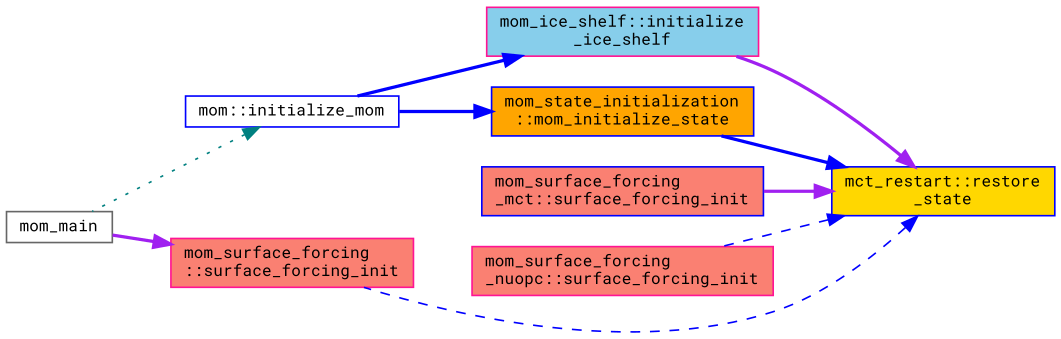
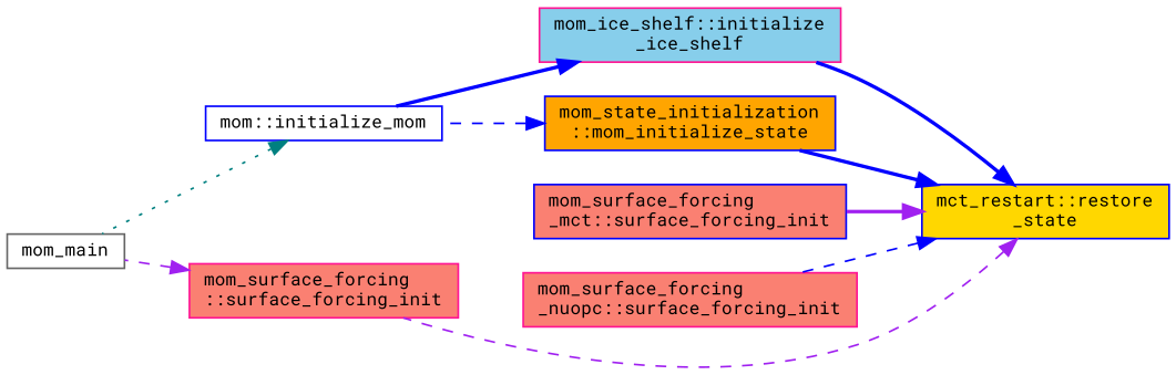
  digraph {
    fontname="Roboto Mono"
    rankdir=RL
    node [color=blue fillcolor=salmon fontname="Roboto Mono" fontsize=10 shape=record style=filled]
    edge [color=blue dir=back fontname="Roboto Mono" fontsize=10 labelfontname=Helvetica labelfontsize=10 style=bold]
    n1 [fillcolor=gold fontcolor=black height=0.2 label="mct_restart::restore\l_state" width=0.4]
    n2 [color=deeppink fillcolor=skyblue height=0.2 label="mom_ice_shelf::initialize\l_ice_shelf" width=0.4]
    n3 [fillcolor=orange height=0.2 label="mom_state_initialization\l::mom_initialize_state" width=0.4]
    n4 [height=0.2 label="mom_surface_forcing\l_mct::surface_forcing_init" width=0.4]
    n5 [color=deeppink height=0.2 label="mom_surface_forcing\l_nuopc::surface_forcing_init" width=0.4]
    n6 [color=deeppink height=0.2 label="mom_surface_forcing\l::surface_forcing_init" width=0.4]
    n7 [fillcolor=white height=0.2 label="mom::initialize_mom" width=0.4]
    n8 [color=gray40 fillcolor=white height=0.2 label=mom_main width=0.4]
-   n1 -> n2 [color=purple]
+   n1 -> n2
    n1 -> n3
    n1 -> n4 [color=purple]
    n1 -> n5 [style=dashed]
-   n1 -> n6 [style=dashed]
+   n1 -> n6 [color=purple style=dashed]
    n2 -> n7
-   n3 -> n7
-   n6 -> n8 [color=purple]
+   n3 -> n7 [style=dashed]
+   n6 -> n8 [color=purple style=dashed]
    n7 -> n8 [color=teal style=dotted]
  }
